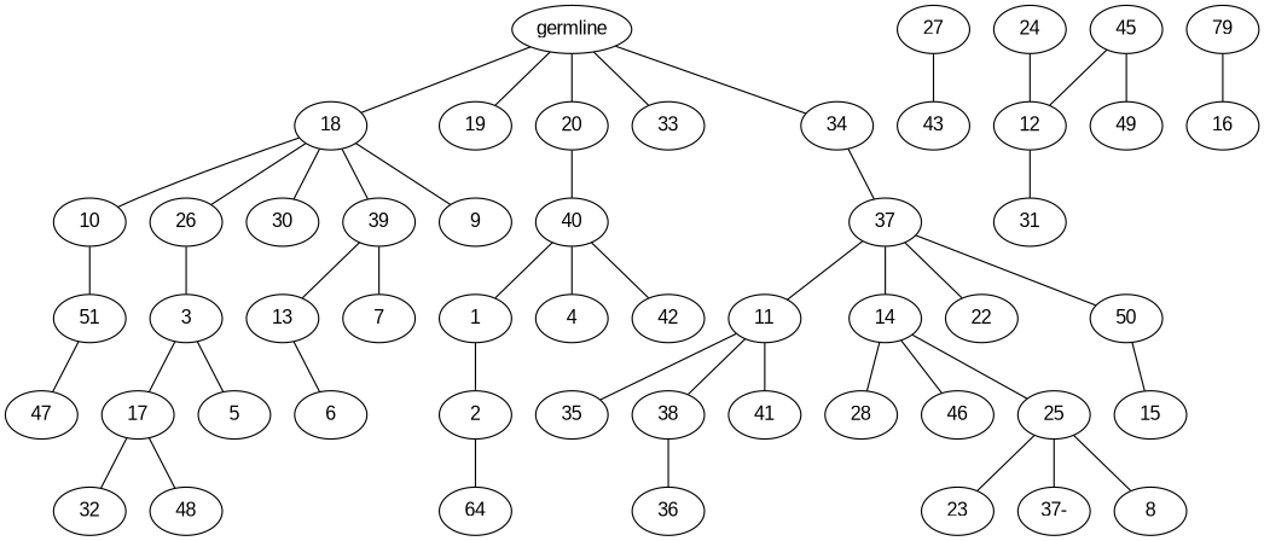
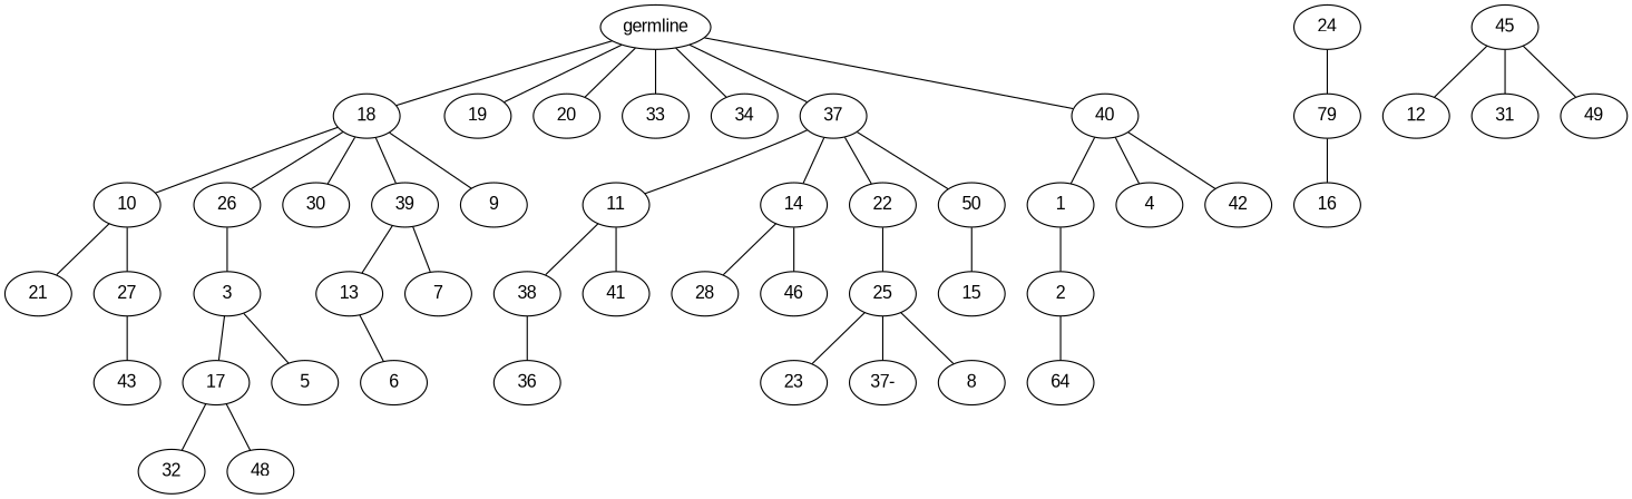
  graph {
    fontname="Liberation Sans"
    node [fontname="Liberation Sans"]
    edge [fontname="Liberation Sans"]
    n1 [label=germline]
    n2 [label=18]
    n3 [label=19]
    n4 [label=20]
    n5 [label=33]
    n6 [label=34]
    n7 [label=37]
    n8 [label=40]
    n9 [label=10]
    n10 [label=26]
    n11 [label=30]
    n12 [label=39]
    n13 [label=9]
    n14 [label=11]
    n15 [label=14]
    n16 [label=22]
    n17 [label=50]
    n18 [label=1]
    n19 [label=4]
    n20 [label=42]
-   n21 [label=51]
+   n21 [label=21]
    n22 [label=27]
    n23 [label=24]
    n24 [label=79]
    n25 [label=3]
    n26 [label=13]
    n27 [label=7]
-   n28 [label=47]
    n29 [label=43]
    n30 [label=45]
    n31 [label=12]
    n32 [label=31]
    n33 [label=49]
    n34 [label=16]
    n35 [label=17]
    n36 [label=5]
    n37 [label=32]
    n38 [label=48]
    n39 [label=6]
-   n40 [label=35]
    n41 [label=38]
    n42 [label=41]
    n43 [label=28]
    n44 [label=46]
    n45 [label=25]
    n46 [label=15]
    n47 [label=36]
    n48 [label=23]
    n49 [label="37-"]
    n50 [label=8]
    n51 [label=2]
    n52 [label=64]
    n1 -- n2
    n1 -- n3
    n1 -- n4
    n1 -- n5
    n1 -- n6
-   n6 -- n7
-   n4 -- n8
+   n1 -- n7
+   n1 -- n8
    n2 -- n9
    n2 -- n10
    n2 -- n11
    n2 -- n12
    n2 -- n13
    n7 -- n14
    n7 -- n15
    n7 -- n16
    n7 -- n17
    n8 -- n18
    n8 -- n19
    n8 -- n20
    n9 -- n21
+   n9 -- n22
    n10 -- n25
    n12 -- n26
    n12 -- n27
-   n14 -- n40
    n14 -- n41
    n14 -- n42
    n15 -- n43
    n15 -- n44
-   n15 -- n45
+   n16 -- n45
    n17 -- n46
    n18 -- n51
-   n21 -- n28
    n22 -- n29
-   n23 -- n31
+   n23 -- n24
    n24 -- n34
    n25 -- n35
    n25 -- n36
    n26 -- n39
    n30 -- n31
-   n31 -- n32
+   n30 -- n32
    n30 -- n33
    n35 -- n37
    n35 -- n38
    n41 -- n47
    n45 -- n48
    n45 -- n49
    n45 -- n50
    n51 -- n52
  }
